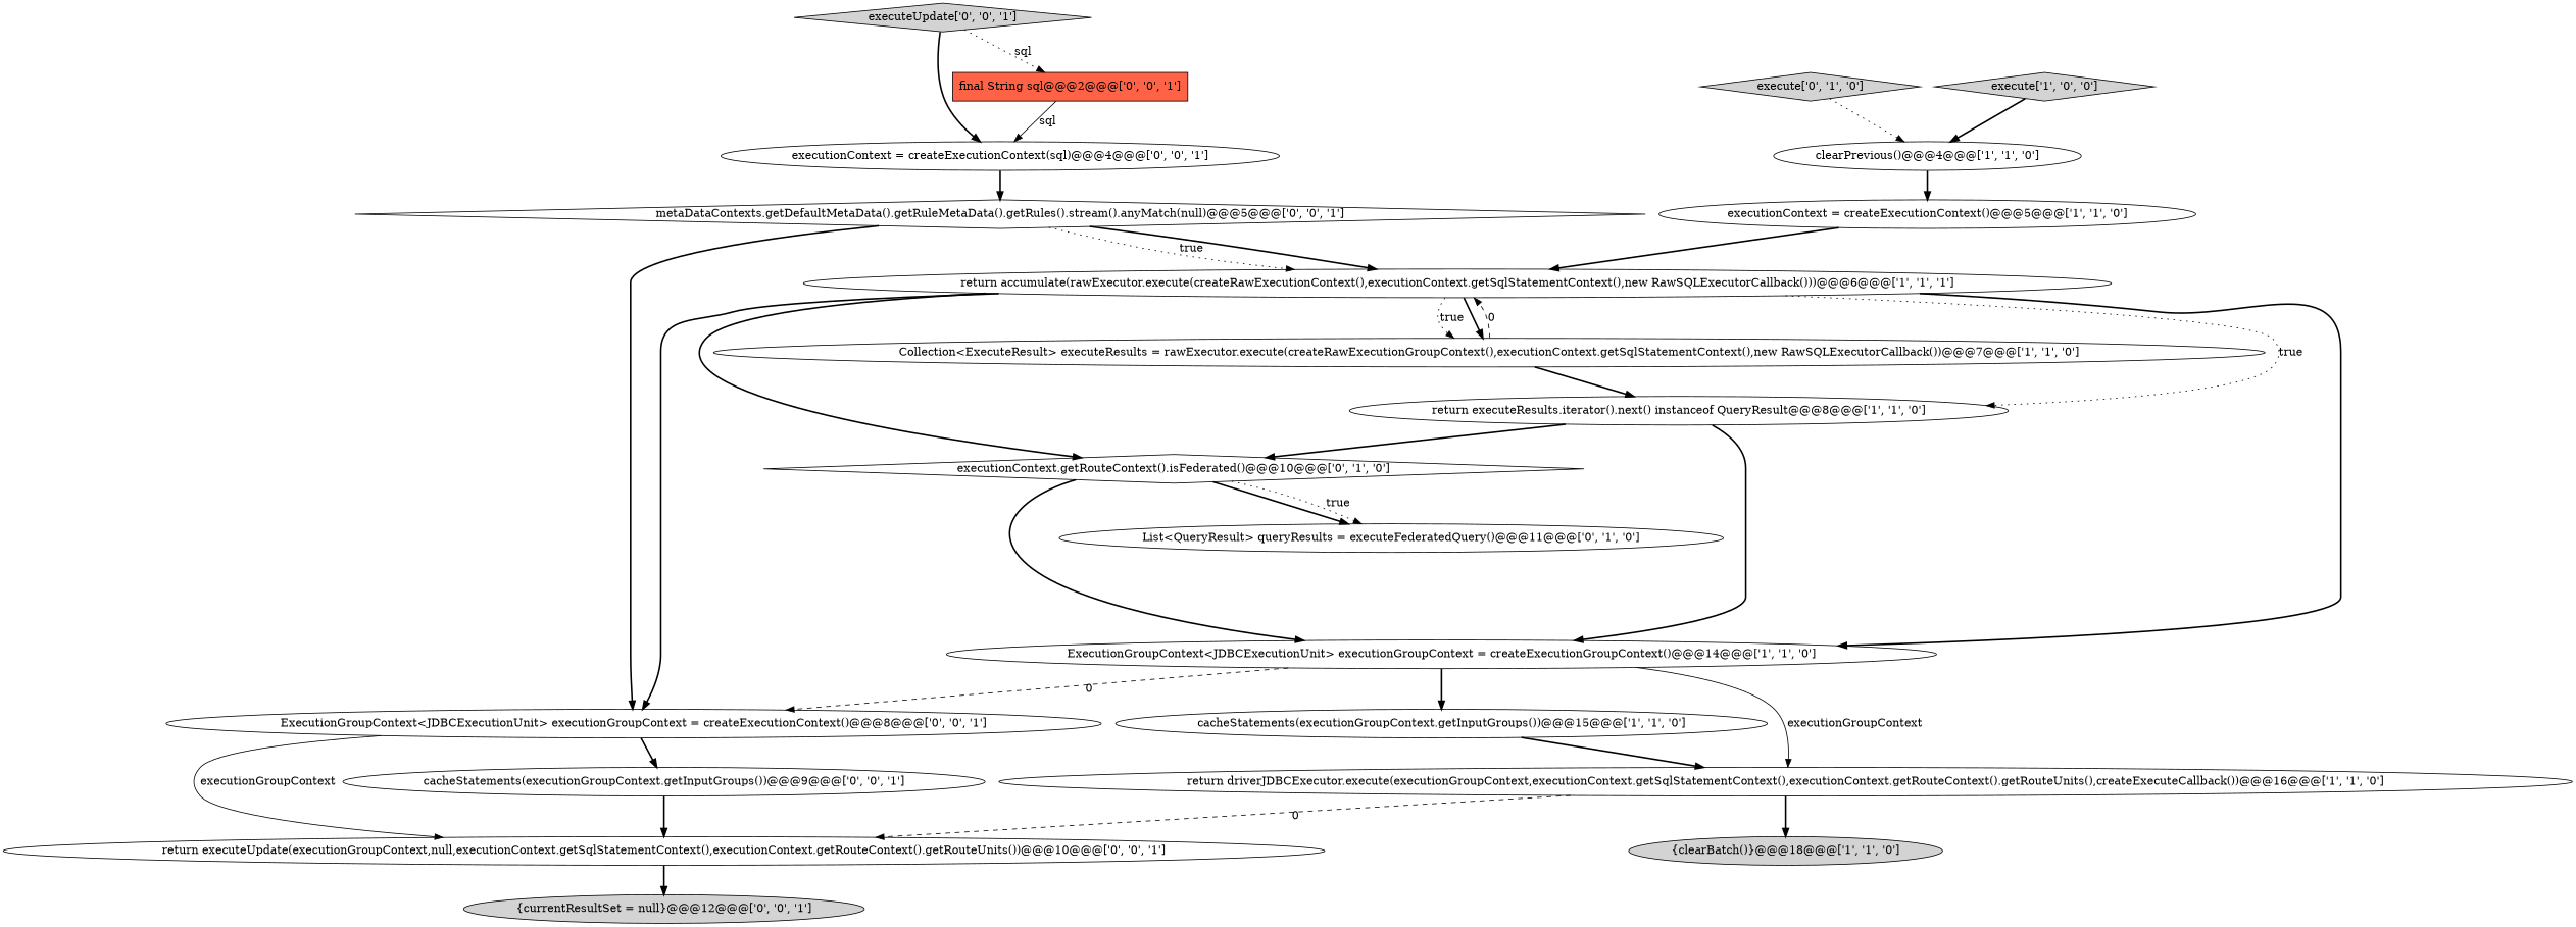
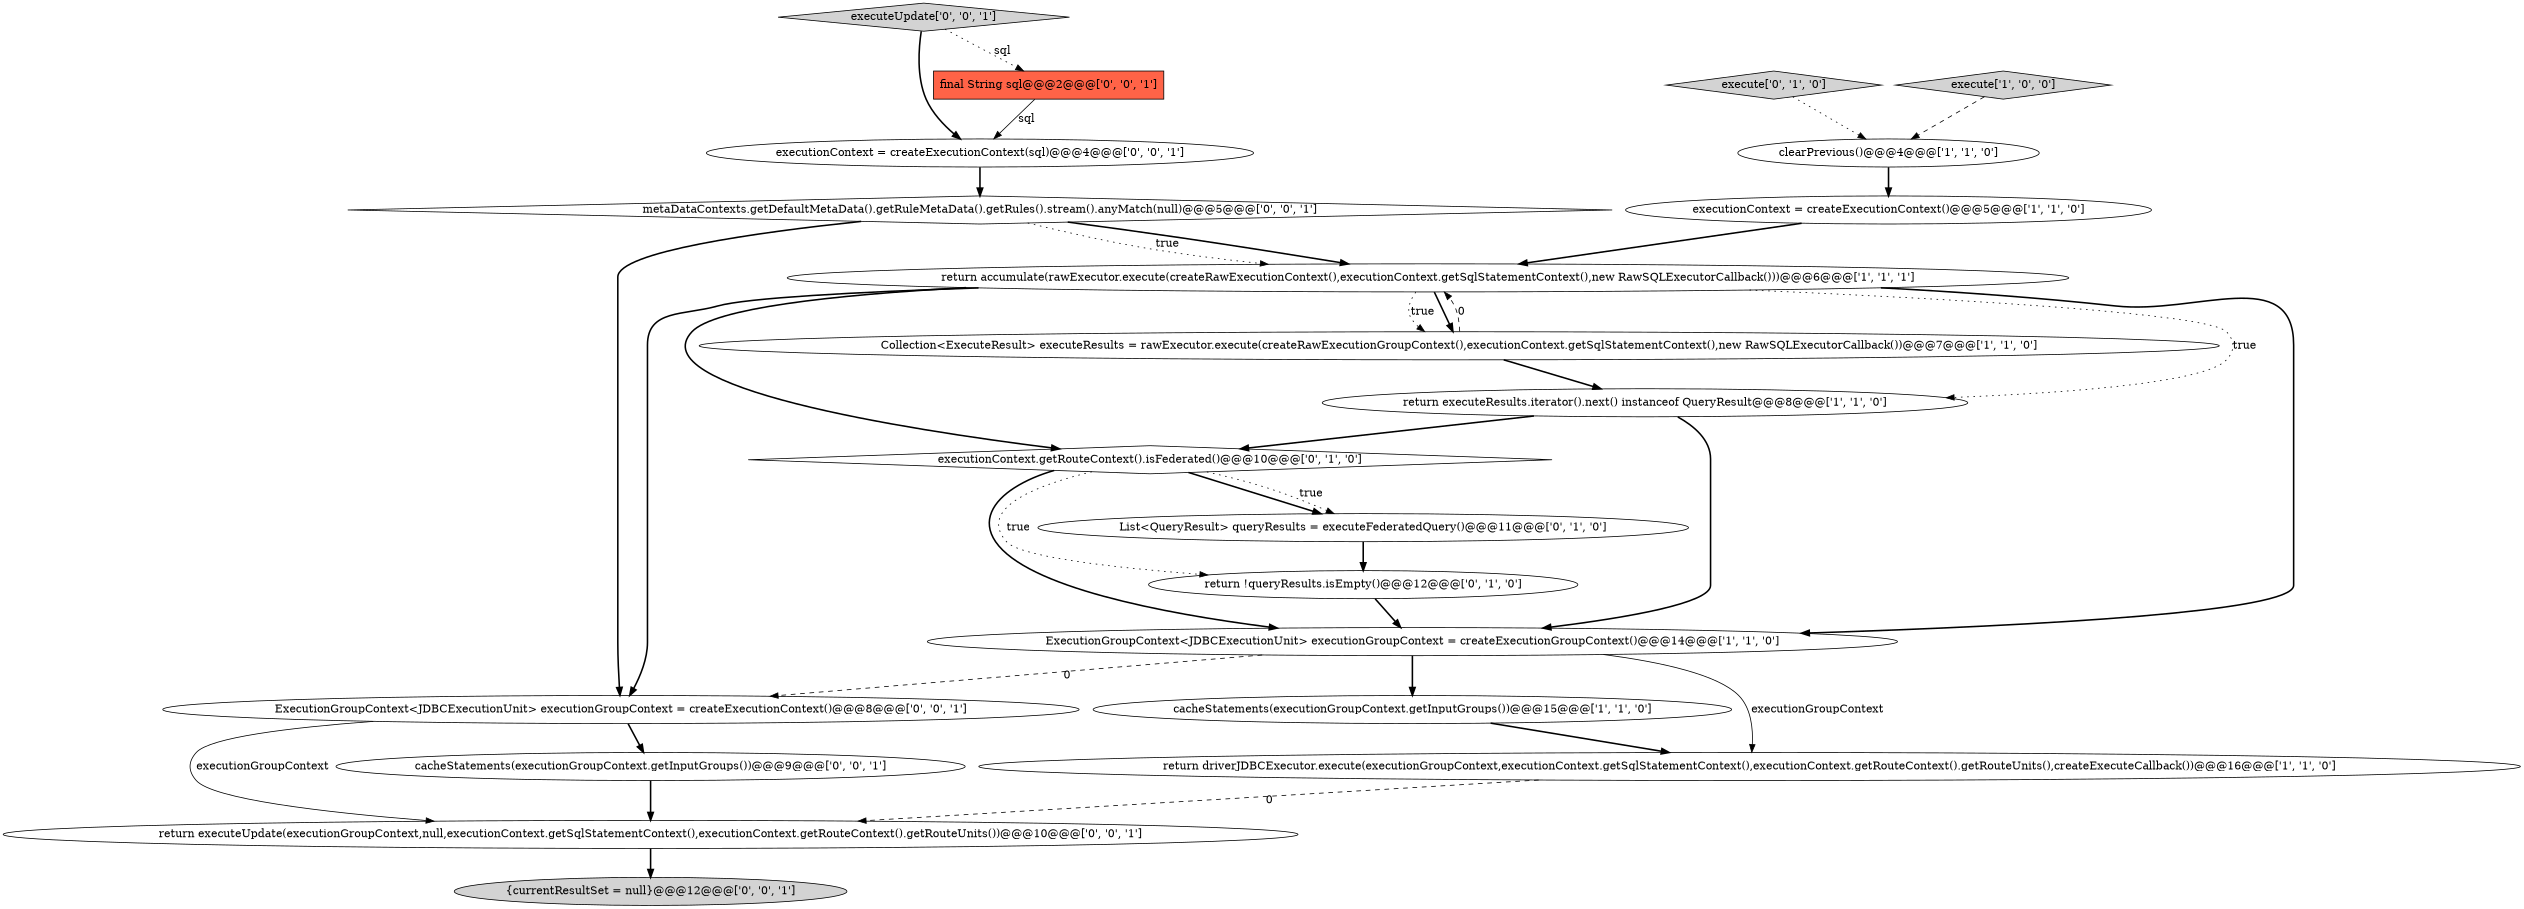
  digraph {
    node [fillcolor=white shape=ellipse style=filled]
    edge [style=bold]
    n1 [label="ExecutionGroupContext<JDBCExecutionUnit> executionGroupContext = createExecutionContext()@@@8@@@['0', '0', '1']"]
    n2 [label="return executeUpdate(executionGroupContext,null,executionContext.getSqlStatementContext(),executionContext.getRouteContext().getRouteUnits())@@@10@@@['0', '0', '1']"]
    n3 [label="cacheStatements(executionGroupContext.getInputGroups())@@@9@@@['0', '0', '1']"]
    n4 [fillcolor=lightgray label="{currentResultSet = null}@@@12@@@['0', '0', '1']"]
    n5 [label="cacheStatements(executionGroupContext.getInputGroups())@@@15@@@['1', '1', '0']"]
    n6 [label="return driverJDBCExecutor.execute(executionGroupContext,executionContext.getSqlStatementContext(),executionContext.getRouteContext().getRouteUnits(),createExecuteCallback())@@@16@@@['1', '1', '0']"]
-   n7 [fillcolor=lightgray label="{clearBatch()}@@@18@@@['1', '1', '0']"]
    n8 [label="List<QueryResult> queryResults = executeFederatedQuery()@@@11@@@['0', '1', '0']"]
+   n9 [label="return !queryResults.isEmpty()@@@12@@@['0', '1', '0']"]
    n10 [label="ExecutionGroupContext<JDBCExecutionUnit> executionGroupContext = createExecutionGroupContext()@@@14@@@['1', '1', '0']"]
    n11 [label="return accumulate(rawExecutor.execute(createRawExecutionContext(),executionContext.getSqlStatementContext(),new RawSQLExecutorCallback()))@@@6@@@['1', '1', '1']"]
    n12 [label="return executeResults.iterator().next() instanceof QueryResult@@@8@@@['1', '1', '0']"]
    n13 [label="executionContext.getRouteContext().isFederated()@@@10@@@['0', '1', '0']" shape=diamond]
    n14 [label="Collection<ExecuteResult> executeResults = rawExecutor.execute(createRawExecutionGroupContext(),executionContext.getSqlStatementContext(),new RawSQLExecutorCallback())@@@7@@@['1', '1', '0']"]
    n15 [label="clearPrevious()@@@4@@@['1', '1', '0']"]
    n16 [label="executionContext = createExecutionContext()@@@5@@@['1', '1', '0']"]
    n17 [label="executionContext = createExecutionContext(sql)@@@4@@@['0', '0', '1']"]
    n18 [label="metaDataContexts.getDefaultMetaData().getRuleMetaData().getRules().stream().anyMatch(null)@@@5@@@['0', '0', '1']" shape=diamond]
    n19 [fillcolor=lightgray label="executeUpdate['0', '0', '1']" shape=diamond]
    n20 [fillcolor=tomato label="final String sql@@@2@@@['0', '0', '1']" shape=box]
    n21 [fillcolor=lightgray label="execute['0', '1', '0']" shape=diamond]
    n22 [fillcolor=lightgray label="execute['1', '0', '0']" shape=diamond]
    n1 -> n2 [label=executionGroupContext style=solid]
    n1 -> n3
    n2 -> n4
    n3 -> n2
    n5 -> n6
    n6 -> n2 [label=0 style=dashed]
-   n6 -> n7
+   n8 -> n9
+   n9 -> n10
    n10 -> n1 [label=0 style=dashed]
    n10 -> n5
    n10 -> n6 [label=executionGroupContext style=solid]
    n11 -> n1
    n11 -> n10
    n11 -> n12 [label=true style=dotted]
    n11 -> n13
    n11 -> n14 [label=true style=dotted]
    n11 -> n14
    n12 -> n10
    n12 -> n13
    n13 -> n8
    n13 -> n8 [label=true style=dotted]
+   n13 -> n9 [label=true style=dotted]
    n13 -> n10
    n14 -> n11 [label=0 style=dashed]
    n14 -> n12
    n15 -> n16
    n16 -> n11
    n17 -> n18
    n18 -> n1
    n18 -> n11
    n18 -> n11 [label=true style=dotted]
    n19 -> n17
    n19 -> n20 [label=sql style=dotted]
    n20 -> n17 [label=sql style=solid]
    n21 -> n15 [style=dotted]
-   n22 -> n15
+   n22 -> n15 [style=dashed]
  }
